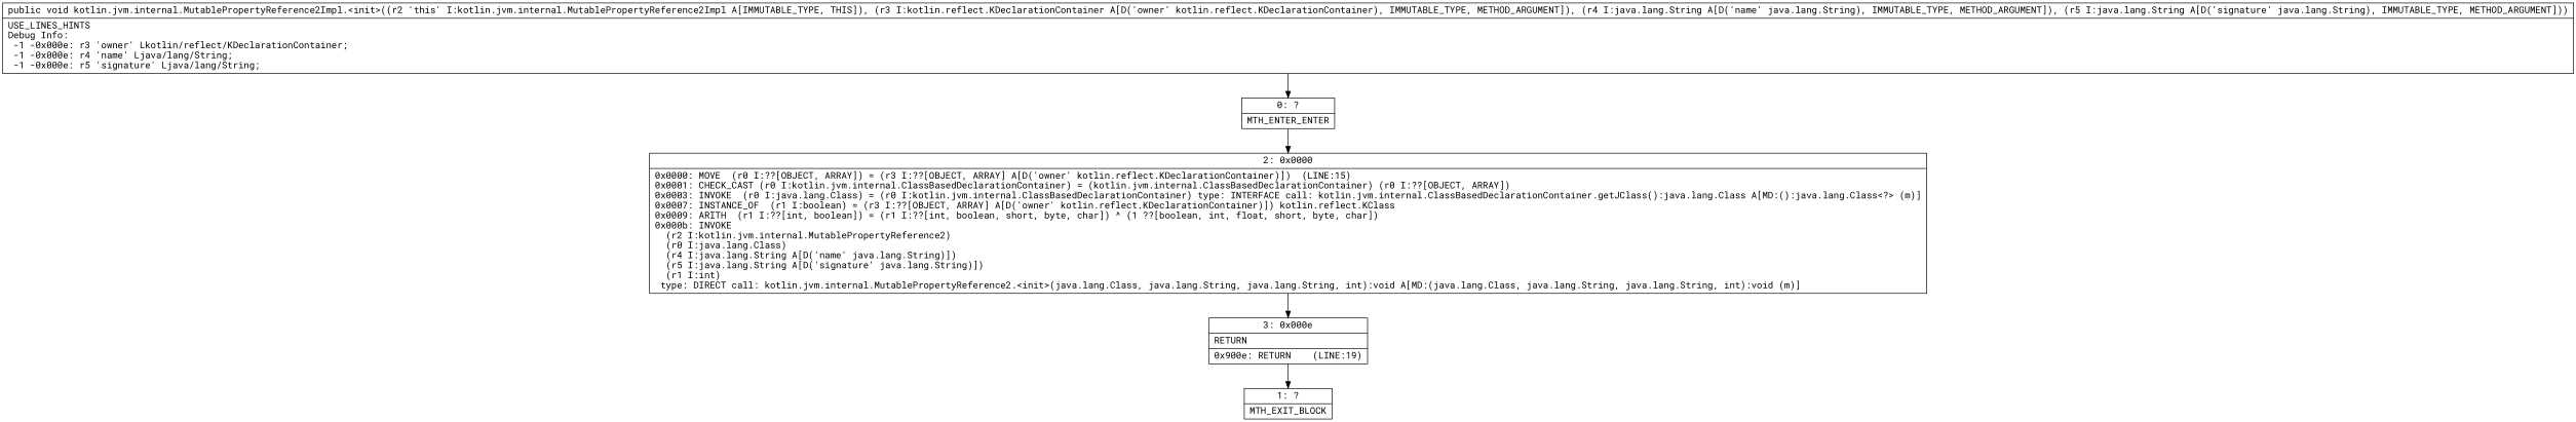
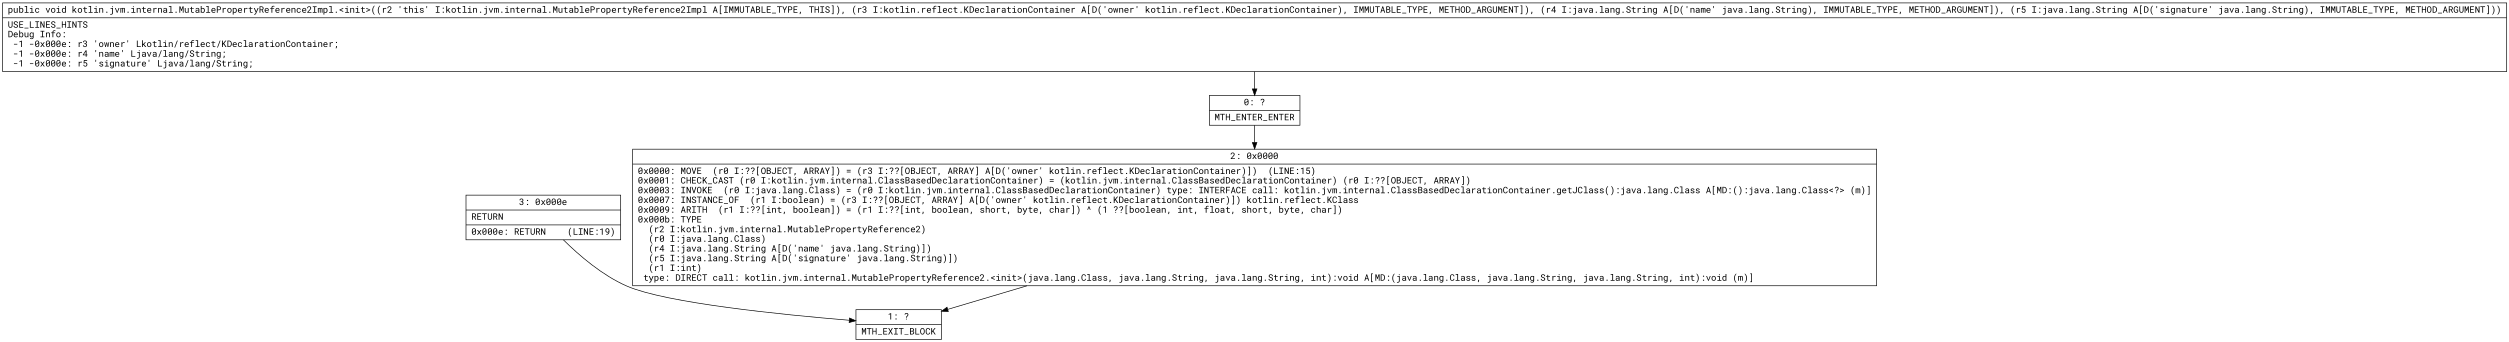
  digraph {
    fontname="Roboto Mono"
    node [fontname="Roboto Mono" shape=record]
    edge [fontname="Roboto Mono"]
    n1 [label="{0\:\ ?|MTH_ENTER_ENTER\l}"]
-   n2 [label="{2\:\ 0x0000|0x0000: MOVE  (r0 I:??[OBJECT, ARRAY]) = (r3 I:??[OBJECT, ARRAY] A[D('owner' kotlin.reflect.KDeclarationContainer)])  (LINE:15)\l0x0001: CHECK_CAST (r0 I:kotlin.jvm.internal.ClassBasedDeclarationContainer) = (kotlin.jvm.internal.ClassBasedDeclarationContainer) (r0 I:??[OBJECT, ARRAY]) \l0x0003: INVOKE  (r0 I:java.lang.Class) = (r0 I:kotlin.jvm.internal.ClassBasedDeclarationContainer) type: INTERFACE call: kotlin.jvm.internal.ClassBasedDeclarationContainer.getJClass():java.lang.Class A[MD:():java.lang.Class\<?\> (m)]\l0x0007: INSTANCE_OF  (r1 I:boolean) = (r3 I:??[OBJECT, ARRAY] A[D('owner' kotlin.reflect.KDeclarationContainer)]) kotlin.reflect.KClass \l0x0009: ARITH  (r1 I:??[int, boolean]) = (r1 I:??[int, boolean, short, byte, char]) ^ (1 ??[boolean, int, float, short, byte, char]) \l0x000b: INVOKE  \l  (r2 I:kotlin.jvm.internal.MutablePropertyReference2)\l  (r0 I:java.lang.Class)\l  (r4 I:java.lang.String A[D('name' java.lang.String)])\l  (r5 I:java.lang.String A[D('signature' java.lang.String)])\l  (r1 I:int)\l type: DIRECT call: kotlin.jvm.internal.MutablePropertyReference2.\<init\>(java.lang.Class, java.lang.String, java.lang.String, int):void A[MD:(java.lang.Class, java.lang.String, java.lang.String, int):void (m)]\l}"]
-   n3 [label="{3\:\ 0x000e|RETURN\l|0x900e: RETURN    (LINE:19)\l}"]
+   n2 [label="{2\:\ 0x0000|0x0000: MOVE  (r0 I:??[OBJECT, ARRAY]) = (r3 I:??[OBJECT, ARRAY] A[D('owner' kotlin.reflect.KDeclarationContainer)])  (LINE:15)\l0x0001: CHECK_CAST (r0 I:kotlin.jvm.internal.ClassBasedDeclarationContainer) = (kotlin.jvm.internal.ClassBasedDeclarationContainer) (r0 I:??[OBJECT, ARRAY]) \l0x0003: INVOKE  (r0 I:java.lang.Class) = (r0 I:kotlin.jvm.internal.ClassBasedDeclarationContainer) type: INTERFACE call: kotlin.jvm.internal.ClassBasedDeclarationContainer.getJClass():java.lang.Class A[MD:():java.lang.Class\<?\> (m)]\l0x0007: INSTANCE_OF  (r1 I:boolean) = (r3 I:??[OBJECT, ARRAY] A[D('owner' kotlin.reflect.KDeclarationContainer)]) kotlin.reflect.KClass \l0x0009: ARITH  (r1 I:??[int, boolean]) = (r1 I:??[int, boolean, short, byte, char]) ^ (1 ??[boolean, int, float, short, byte, char]) \l0x000b: TYPE  \l  (r2 I:kotlin.jvm.internal.MutablePropertyReference2)\l  (r0 I:java.lang.Class)\l  (r4 I:java.lang.String A[D('name' java.lang.String)])\l  (r5 I:java.lang.String A[D('signature' java.lang.String)])\l  (r1 I:int)\l type: DIRECT call: kotlin.jvm.internal.MutablePropertyReference2.\<init\>(java.lang.Class, java.lang.String, java.lang.String, int):void A[MD:(java.lang.Class, java.lang.String, java.lang.String, int):void (m)]\l}"]
+   n3 [label="{3\:\ 0x000e|RETURN\l|0x000e: RETURN    (LINE:19)\l}"]
    n4 [label="{1\:\ ?|MTH_EXIT_BLOCK\l}"]
    n5 [label="{public void kotlin.jvm.internal.MutablePropertyReference2Impl.\<init\>((r2 'this' I:kotlin.jvm.internal.MutablePropertyReference2Impl A[IMMUTABLE_TYPE, THIS]), (r3 I:kotlin.reflect.KDeclarationContainer A[D('owner' kotlin.reflect.KDeclarationContainer), IMMUTABLE_TYPE, METHOD_ARGUMENT]), (r4 I:java.lang.String A[D('name' java.lang.String), IMMUTABLE_TYPE, METHOD_ARGUMENT]), (r5 I:java.lang.String A[D('signature' java.lang.String), IMMUTABLE_TYPE, METHOD_ARGUMENT]))  | USE_LINES_HINTS\lDebug Info:\l  \-1 \-0x000e: r3 'owner' Lkotlin\/reflect\/KDeclarationContainer;\l  \-1 \-0x000e: r4 'name' Ljava\/lang\/String;\l  \-1 \-0x000e: r5 'signature' Ljava\/lang\/String;\l}"]
    n1 -> n2
-   n2 -> n3
+   n2 -> n4
    n3 -> n4
    n5 -> n1
  }
